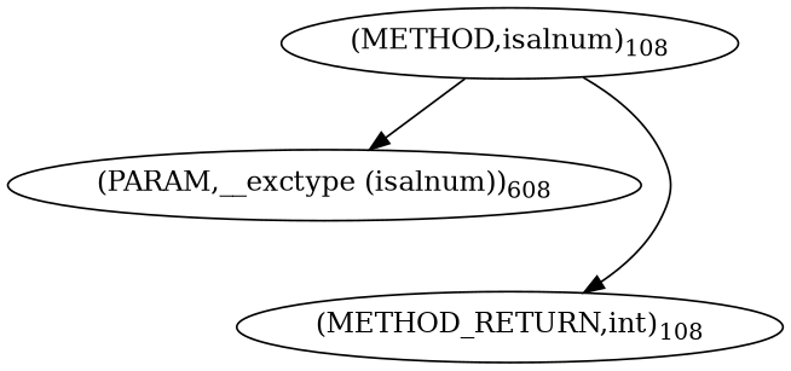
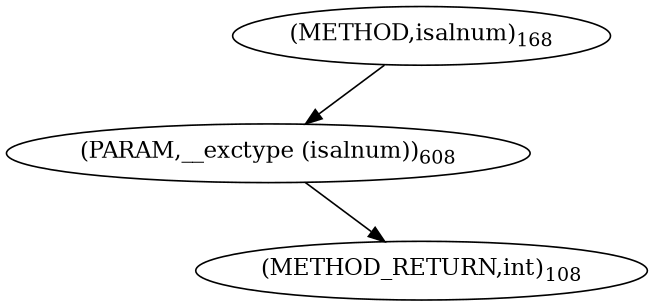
  digraph {
-   n1 [label=<(METHOD,isalnum)<SUB>108</SUB>>]
+   n1 [label=<(METHOD,isalnum)<SUB>168</SUB>>]
    n2 [label=<(PARAM,__exctype (isalnum))<SUB>608</SUB>>]
    n3 [label=<(METHOD_RETURN,int)<SUB>108</SUB>>]
    n1 -> n2
-   n1 -> n3
+   n2 -> n3
  }
